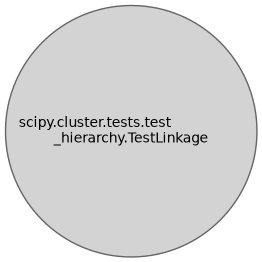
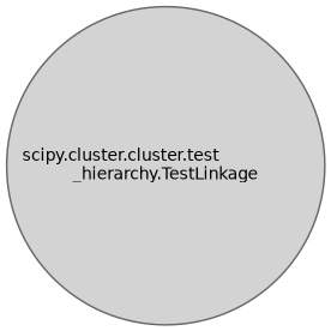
  digraph {
    rankdir=LR
-   n1 [color=grey40 fillcolor=lightgrey fontname=Helvetica fontsize=10 height=0.2 label="scipy.cluster.tests.test\l_hierarchy.TestLinkage" shape=circle style=filled width=0.4]
+   n1 [color=grey40 fillcolor=lightgrey fontname=Helvetica fontsize=10 height=0.2 label="scipy.cluster.cluster.test\l_hierarchy.TestLinkage" shape=circle style=filled width=0.4]
  }
